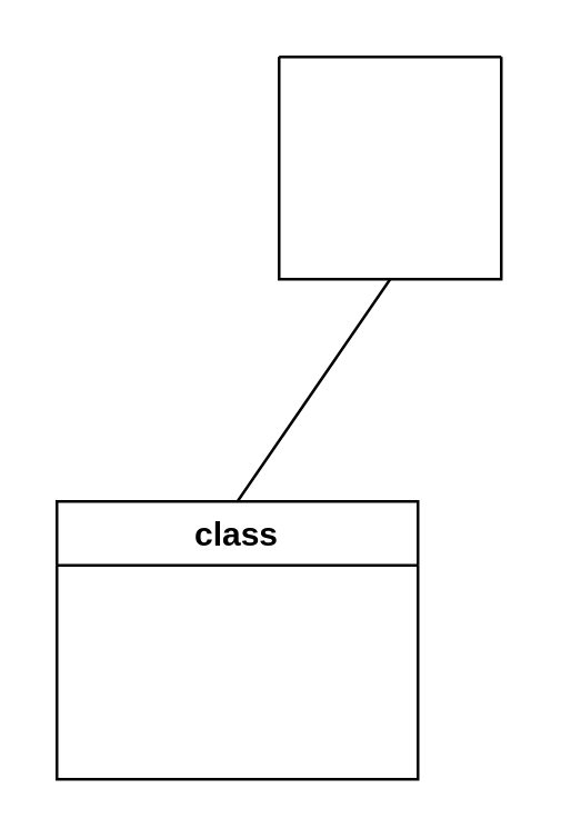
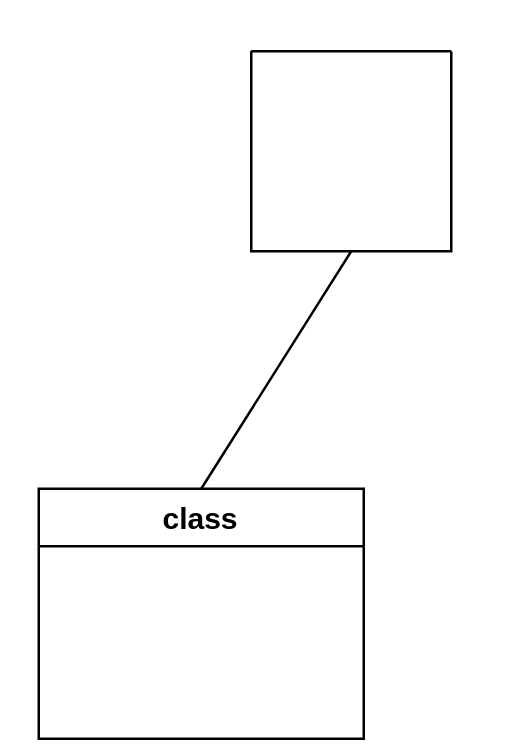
  <mxCell id="0" />
  <mxCell id="1" parent="0" />
  <mxCell id="2" value="" style="swimlane;startSize=0;" vertex="1" parent="1"><mxGeometry x="100" y="20" width="80" height="80" as="geometry"><mxRectangle x="385" y="40" width="50" height="40" as="alternateBounds" /></mxGeometry></mxCell>
  <mxCell id="3" value="" style="endArrow=none;html=1;entryX=0.5;entryY=1;entryDx=0;entryDy=0;exitX=0.5;exitY=0;exitDx=0;exitDy=0;" edge="1" parent="1" source="4" target="2"><mxGeometry width="50" height="50" relative="1" as="geometry"><mxPoint x="260" y="250" as="sourcePoint" /><mxPoint x="310" y="200" as="targetPoint" /></mxGeometry></mxCell>
- <mxCell id="4" value="class" style="swimlane;" vertex="1" parent="1"><mxGeometry x="20" y="180" width="130" height="100" as="geometry" /></mxCell>
+ <mxCell id="4" value="class" style="swimlane;" vertex="1" parent="1"><mxGeometry x="15" y="195" width="130" height="100" as="geometry" /></mxCell>
